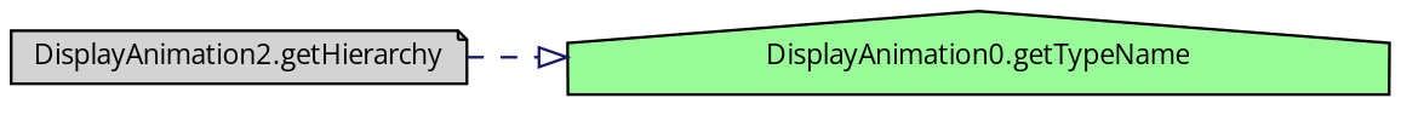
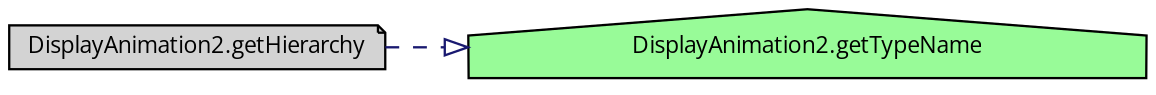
  digraph {
    rankdir=LR
    fontname="Open Sans"
    node [color=black fontname="Open Sans" fontsize=10 style=filled]
    n1 [fillcolor=lightgrey fontcolor=black height=0.2 label="DisplayAnimation2.getHierarchy" shape=note width=0.4]
-   n2 [fillcolor=palegreen height=0.2 label="DisplayAnimation0.getTypeName" shape=house width=0.4]
+   n2 [fillcolor=palegreen height=0.2 label="DisplayAnimation2.getTypeName" shape=house width=0.4]
    n1 -> n2 [color=midnightblue fontname="Open Sans" fontsize=10 labelfontname=Helvetica labelfontsize=10 style=dashed arrowhead=onormal]
  }
